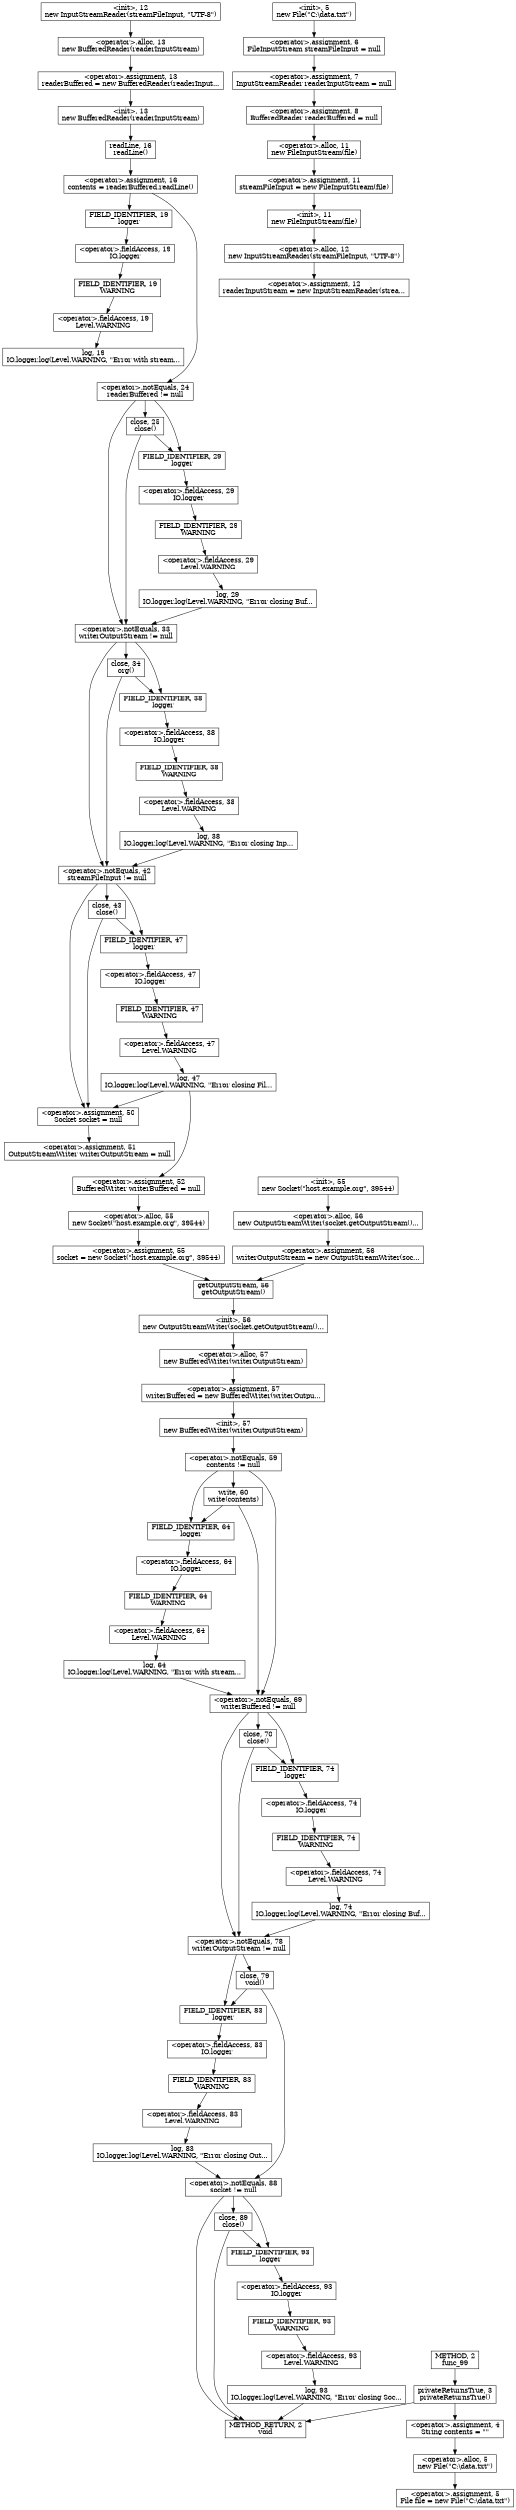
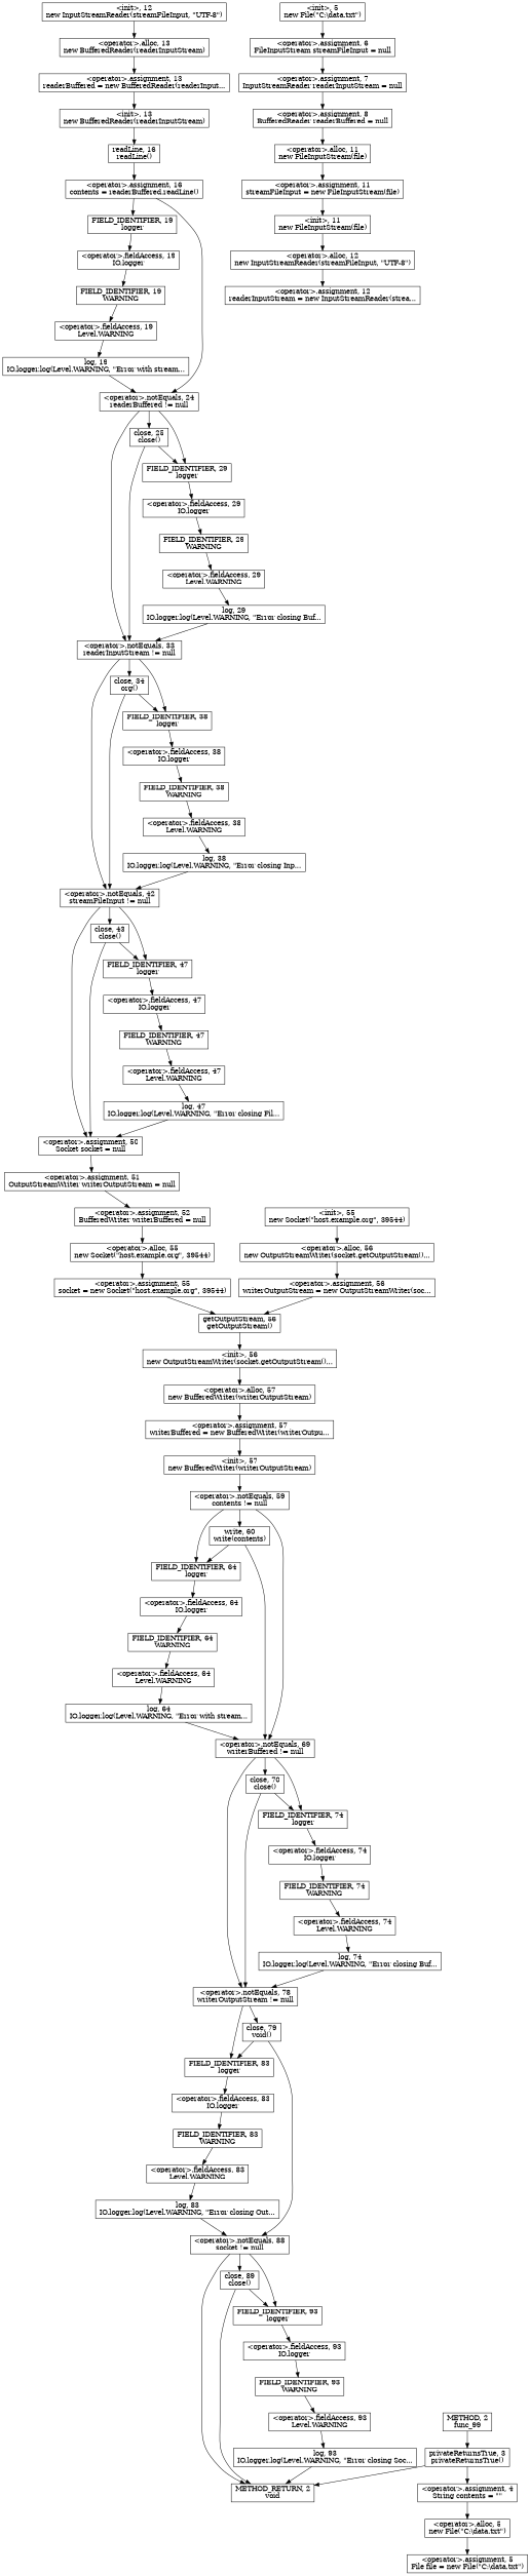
  digraph {
    node [shape=rect]
    n1 [label=<privateReturnsTrue, 3<BR/>privateReturnsTrue()>]
    n2 [label=<&lt;operator&gt;.assignment, 4<BR/>String contents = &quot;&quot;>]
    n3 [label=<METHOD_RETURN, 2<BR/>void>]
    n4 [label=<&lt;operator&gt;.alloc, 5<BR/>new File(&quot;C:\\data.txt&quot;)>]
    n5 [label=<&lt;operator&gt;.assignment, 5<BR/>File file = new File(&quot;C:\\data.txt&quot;)>]
    n6 [label=<&lt;init&gt;, 5<BR/>new File(&quot;C:\\data.txt&quot;)>]
    n7 [label=<&lt;operator&gt;.assignment, 6<BR/>FileInputStream streamFileInput = null>]
    n8 [label=<&lt;operator&gt;.assignment, 7<BR/>InputStreamReader readerInputStream = null>]
    n9 [label=<&lt;operator&gt;.assignment, 8<BR/>BufferedReader readerBuffered = null>]
    n10 [label=<&lt;operator&gt;.alloc, 11<BR/>new FileInputStream(file)>]
    n11 [label=<&lt;operator&gt;.assignment, 11<BR/>streamFileInput = new FileInputStream(file)>]
    n12 [label=<&lt;operator&gt;.assignment, 50<BR/>Socket socket = null>]
    n13 [label=<&lt;operator&gt;.assignment, 51<BR/>OutputStreamWriter writerOutputStream = null>]
    n14 [label=<&lt;operator&gt;.assignment, 52<BR/>BufferedWriter writerBuffered = null>]
    n15 [label=<&lt;operator&gt;.alloc, 55<BR/>new Socket(&quot;host.example.org&quot;, 39544)>]
    n16 [label=<&lt;operator&gt;.assignment, 55<BR/>socket = new Socket(&quot;host.example.org&quot;, 39544)>]
    n17 [label=<&lt;init&gt;, 11<BR/>new FileInputStream(file)>]
    n18 [label=<&lt;operator&gt;.alloc, 12<BR/>new InputStreamReader(streamFileInput, &quot;UTF-8&quot;)>]
    n19 [label=<&lt;operator&gt;.assignment, 12<BR/>readerInputStream = new InputStreamReader(strea...>]
    n20 [label=<&lt;init&gt;, 12<BR/>new InputStreamReader(streamFileInput, &quot;UTF-8&quot;)>]
    n21 [label=<&lt;operator&gt;.alloc, 13<BR/>new BufferedReader(readerInputStream)>]
    n22 [label=<&lt;operator&gt;.assignment, 13<BR/>readerBuffered = new BufferedReader(readerInput...>]
    n23 [label=<&lt;init&gt;, 13<BR/>new BufferedReader(readerInputStream)>]
    n24 [label=<readLine, 16<BR/>readLine()>]
    n25 [label=<&lt;operator&gt;.assignment, 16<BR/>contents = readerBuffered.readLine()>]
    n26 [label=<FIELD_IDENTIFIER, 19<BR/>logger>]
    n27 [label=<&lt;operator&gt;.notEquals, 24<BR/>readerBuffered != null>]
    n28 [label=<&lt;operator&gt;.fieldAccess, 19<BR/>IO.logger>]
-   n29 [label=<&lt;operator&gt;.notEquals, 33<BR/>writerOutputStream != null>]
+   n29 [label=<&lt;operator&gt;.notEquals, 33<BR/>readerInputStream != null>]
    n30 [label=<close, 25<BR/>close()>]
    n31 [label=<FIELD_IDENTIFIER, 29<BR/>logger>]
    n32 [label=<getOutputStream, 56<BR/>getOutputStream()>]
    n33 [label=<&lt;init&gt;, 55<BR/>new Socket(&quot;host.example.org&quot;, 39544)>]
    n34 [label=<&lt;operator&gt;.alloc, 56<BR/>new OutputStreamWriter(socket.getOutputStream()...>]
    n35 [label=<&lt;operator&gt;.assignment, 56<BR/>writerOutputStream = new OutputStreamWriter(soc...>]
    n36 [label=<&lt;init&gt;, 56<BR/>new OutputStreamWriter(socket.getOutputStream()...>]
    n37 [label=<&lt;operator&gt;.alloc, 57<BR/>new BufferedWriter(writerOutputStream)>]
    n38 [label=<&lt;operator&gt;.assignment, 57<BR/>writerBuffered = new BufferedWriter(writerOutpu...>]
    n39 [label=<&lt;init&gt;, 57<BR/>new BufferedWriter(writerOutputStream)>]
    n40 [label=<&lt;operator&gt;.notEquals, 59<BR/>contents != null>]
    n41 [label=<write, 60<BR/>write(contents)>]
    n42 [label=<FIELD_IDENTIFIER, 64<BR/>logger>]
    n43 [label=<&lt;operator&gt;.notEquals, 69<BR/>writerBuffered != null>]
    n44 [label=<log, 19<BR/>IO.logger.log(Level.WARNING, &quot;Error with stream...>]
    n45 [label=<&lt;operator&gt;.fieldAccess, 64<BR/>IO.logger>]
    n46 [label=<&lt;operator&gt;.notEquals, 78<BR/>writerOutputStream != null>]
    n47 [label=<close, 70<BR/>close()>]
    n48 [label=<FIELD_IDENTIFIER, 74<BR/>logger>]
    n49 [label=<log, 64<BR/>IO.logger.log(Level.WARNING, &quot;Error with stream...>]
    n50 [label=<FIELD_IDENTIFIER, 19<BR/>WARNING>]
    n51 [label=<&lt;operator&gt;.fieldAccess, 19<BR/>Level.WARNING>]
    n52 [label=<FIELD_IDENTIFIER, 64<BR/>WARNING>]
    n53 [label=<&lt;operator&gt;.fieldAccess, 64<BR/>Level.WARNING>]
    n54 [label=<&lt;operator&gt;.notEquals, 42<BR/>streamFileInput != null>]
    n55 [label=<close, 34<BR/>org()>]
    n56 [label=<FIELD_IDENTIFIER, 38<BR/>logger>]
    n57 [label=<&lt;operator&gt;.fieldAccess, 29<BR/>IO.logger>]
    n58 [label=<log, 29<BR/>IO.logger.log(Level.WARNING, &quot;Error closing Buf...>]
    n59 [label=<close, 43<BR/>close()>]
    n60 [label=<FIELD_IDENTIFIER, 47<BR/>logger>]
    n61 [label=<&lt;operator&gt;.fieldAccess, 38<BR/>IO.logger>]
    n62 [label=<log, 38<BR/>IO.logger.log(Level.WARNING, &quot;Error closing Inp...>]
    n63 [label=<&lt;operator&gt;.fieldAccess, 47<BR/>IO.logger>]
    n64 [label=<log, 47<BR/>IO.logger.log(Level.WARNING, &quot;Error closing Fil...>]
    n65 [label=<close, 79<BR/>void()>]
    n66 [label=<FIELD_IDENTIFIER, 83<BR/>logger>]
    n67 [label=<&lt;operator&gt;.fieldAccess, 74<BR/>IO.logger>]
    n68 [label=<log, 74<BR/>IO.logger.log(Level.WARNING, &quot;Error closing Buf...>]
    n69 [label=<&lt;operator&gt;.notEquals, 88<BR/>socket != null>]
    n70 [label=<close, 89<BR/>close()>]
    n71 [label=<FIELD_IDENTIFIER, 93<BR/>logger>]
    n72 [label=<&lt;operator&gt;.fieldAccess, 83<BR/>IO.logger>]
    n73 [label=<log, 83<BR/>IO.logger.log(Level.WARNING, &quot;Error closing Out...>]
    n74 [label=<&lt;operator&gt;.fieldAccess, 93<BR/>IO.logger>]
    n75 [label=<log, 93<BR/>IO.logger.log(Level.WARNING, &quot;Error closing Soc...>]
    n76 [label=<FIELD_IDENTIFIER, 29<BR/>WARNING>]
    n77 [label=<&lt;operator&gt;.fieldAccess, 29<BR/>Level.WARNING>]
    n78 [label=<FIELD_IDENTIFIER, 38<BR/>WARNING>]
    n79 [label=<&lt;operator&gt;.fieldAccess, 38<BR/>Level.WARNING>]
    n80 [label=<FIELD_IDENTIFIER, 47<BR/>WARNING>]
    n81 [label=<&lt;operator&gt;.fieldAccess, 47<BR/>Level.WARNING>]
    n82 [label=<FIELD_IDENTIFIER, 74<BR/>WARNING>]
    n83 [label=<&lt;operator&gt;.fieldAccess, 74<BR/>Level.WARNING>]
    n84 [label=<FIELD_IDENTIFIER, 83<BR/>WARNING>]
    n85 [label=<&lt;operator&gt;.fieldAccess, 83<BR/>Level.WARNING>]
    n86 [label=<FIELD_IDENTIFIER, 93<BR/>WARNING>]
    n87 [label=<&lt;operator&gt;.fieldAccess, 93<BR/>Level.WARNING>]
    n88 [label=<METHOD, 2<BR/>func_99>]
    n1 -> n2
    n1 -> n3
    n2 -> n4
    n4 -> n5
    n6 -> n7
    n7 -> n8
    n8 -> n9
    n9 -> n10
    n10 -> n11
    n11 -> n17
    n12 -> n13
-   n64 -> n14
+   n13 -> n14
    n14 -> n15
    n15 -> n16
    n16 -> n32
    n17 -> n18
    n18 -> n19
    n20 -> n21
    n21 -> n22
    n22 -> n23
    n23 -> n24
    n24 -> n25
    n25 -> n26
    n25 -> n27
    n26 -> n28
    n27 -> n29
    n27 -> n30
    n27 -> n31
    n28 -> n50
    n29 -> n54
    n29 -> n55
    n29 -> n56
    n30 -> n29
    n30 -> n31
    n31 -> n57
    n32 -> n36
    n33 -> n34
    n34 -> n35
    n35 -> n32
    n36 -> n37
    n37 -> n38
    n38 -> n39
    n39 -> n40
    n40 -> n41
    n40 -> n42
    n40 -> n43
    n41 -> n42
    n41 -> n43
    n42 -> n45
    n43 -> n46
    n43 -> n47
    n43 -> n48
+   n44 -> n27
    n45 -> n52
    n46 -> n65
    n46 -> n66
    n47 -> n46
    n47 -> n48
    n48 -> n67
    n49 -> n43
    n50 -> n51
    n51 -> n44
    n52 -> n53
    n53 -> n49
    n54 -> n12
    n54 -> n59
    n54 -> n60
    n55 -> n54
    n55 -> n56
    n56 -> n61
    n57 -> n76
    n58 -> n29
    n59 -> n12
    n59 -> n60
    n60 -> n63
    n61 -> n78
    n62 -> n54
    n63 -> n80
    n64 -> n12
    n65 -> n66
    n65 -> n69
    n66 -> n72
    n67 -> n82
    n68 -> n46
    n69 -> n3
    n69 -> n70
    n69 -> n71
    n70 -> n3
    n70 -> n71
    n71 -> n74
    n72 -> n84
    n73 -> n69
    n74 -> n86
    n75 -> n3
    n76 -> n77
    n77 -> n58
    n78 -> n79
    n79 -> n62
    n80 -> n81
    n81 -> n64
    n82 -> n83
    n83 -> n68
    n84 -> n85
    n85 -> n73
    n86 -> n87
    n87 -> n75
    n88 -> n1
  }
